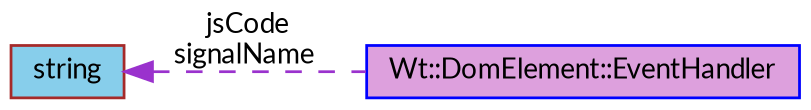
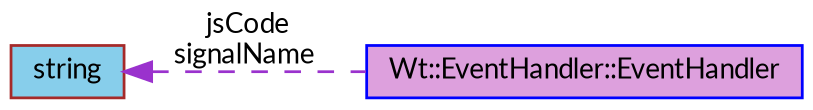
  digraph {
    rankdir=LR
    fontname=Lato
    node [fontname=Lato fontsize=10 shape=record style=filled]
-   n1 [color=blue fillcolor=plum fontcolor=black height=0.2 label="Wt::DomElement::EventHandler" width=0.4]
+   n1 [color=blue fillcolor=plum fontcolor=black height=0.2 label="Wt::EventHandler::EventHandler" width=0.4]
    n2 [color=brown fillcolor=skyblue height=0.2 label=string width=0.4]
    n2 -> n1 [color=darkorchid3 dir=back fontname=Lato fontsize=10 label=" jsCode\nsignalName" labelfontname=Helvetica labelfontsize=10 style=dashed]
  }
